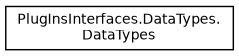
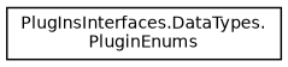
  digraph {
    rankdir=TB
-   n1 [color=black fillcolor=white fontname=Helvetica fontsize=10 height=0.2 label="PlugInsInterfaces.DataTypes.\lDataTypes" shape=record style=filled width=0.4]
+   n1 [color=black fillcolor=white fontname=Helvetica fontsize=10 height=0.2 label="PlugInsInterfaces.DataTypes.\lPluginEnums" shape=record style=filled width=0.4]
  }
